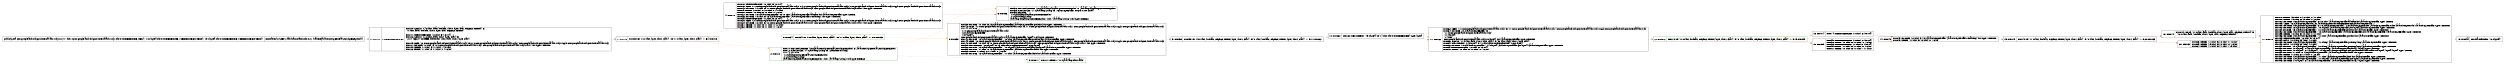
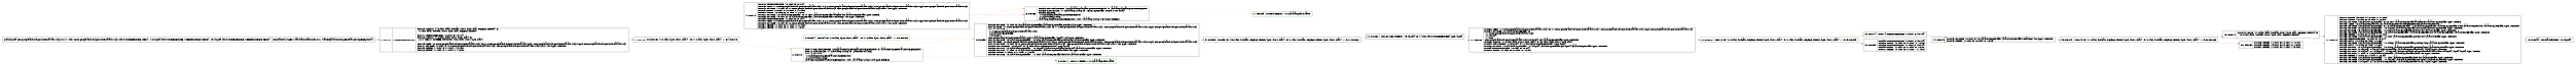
  digraph {
    rankdir=LR
    node [color=black shape=record]
    edge [color=brown style=dashed]
    n1 [label="{0\:\ 0x0000|MTH_ENTER_BLOCK\l|0x0000: CONST  (r4 I:?[int, float, boolean, short, byte, char, OBJECT, ARRAY]) = \l  (0 ?[int, float, boolean, short, byte, char, OBJECT, ARRAY])\l \l0x0001: ARRAY_LENGTH  (r0 I:int) = (r8 I:?[]) \l0x0002: CONST  (r1 I:?[int, float, short, byte, char]) = \l  (2147483647(0x7fffffff, float:NaN) ?[int, float, short, byte, char])\l \l0x0005: IGET  (r2 I:com.google.android.gms.internal.ads.zzdjt) = (r7 I:com.google.android.gms.internal.ads.zzdjv) com.google.android.gms.internal.ads.zzdjv.zzgyh com.google.android.gms.internal.ads.zzdjt \l0x0007: INVOKE  (r2 I:int) = (r2 I:com.google.android.gms.internal.ads.zzdjt) com.google.android.gms.internal.ads.zzdjt.zzauv():int type: VIRTUAL \l0x000b: ARITH  (r1 I:int) = (r1 I:int) \- (r2 I:int) \l0x000c: ARITH  (r1 I:int) = (r1 I:int) + (\-16 int) \l}"]
    n2 [label="{1\:\ 0x000e|0x000e: IF  (r0 I:?[int, byte, short, char]) \<= (r1 I:?[int, byte, short, char])  \-\> B:4:0x0018 \l}"]
    n3 [color=darkgreen label="{2\:\ 0x0010|0x0010: NEW_INSTANCE  (r0 I:java.security.GeneralSecurityException) =  java.security.GeneralSecurityException \l0x0012: CONST_STR  (r1 I:java.lang.String) =  \"plaintext too long\" \l0x0014: INVOKE  \l  (r0 I:java.security.GeneralSecurityException)\l  (r1 I:java.lang.String)\l java.security.GeneralSecurityException.\<init\>(java.lang.String):void type: DIRECT \l}"]
    n4 [label="{4\:\ 0x0018|0x0018: ARRAY_LENGTH  (r0 I:int) = (r8 I:?[]) \l0x0019: IGET  (r1 I:com.google.android.gms.internal.ads.zzdjt) = (r7 I:com.google.android.gms.internal.ads.zzdjv) com.google.android.gms.internal.ads.zzdjv.zzgyh com.google.android.gms.internal.ads.zzdjt \l0x001b: INVOKE  (r1 I:int) = (r1 I:com.google.android.gms.internal.ads.zzdjt) com.google.android.gms.internal.ads.zzdjt.zzauv():int type: VIRTUAL \l0x001f: ARITH  (r0 I:int) = (r0 I:int) + (r1 I:int) \l0x0020: ARITH  (r0 I:int) = (r0 I:int) + (16 int) \l0x0022: INVOKE  (r3 I:java.nio.ByteBuffer) = (r0 I:int) java.nio.ByteBuffer.allocate(int):java.nio.ByteBuffer type: STATIC \l0x0026: INVOKE  (r0 I:int) = (r3 I:java.nio.ByteBuffer) java.nio.ByteBuffer.remaining():int type: VIRTUAL \l0x002a: ARRAY_LENGTH  (r1 I:int) = (r8 I:?[]) \l0x002b: IGET  (r2 I:com.google.android.gms.internal.ads.zzdjt) = (r7 I:com.google.android.gms.internal.ads.zzdjv) com.google.android.gms.internal.ads.zzdjv.zzgyh com.google.android.gms.internal.ads.zzdjt \l0x002d: INVOKE  (r2 I:int) = (r2 I:com.google.android.gms.internal.ads.zzdjt) com.google.android.gms.internal.ads.zzdjt.zzauv():int type: VIRTUAL \l0x0031: ARITH  (r1 I:int) = (r1 I:int) + (r2 I:int) \l0x0032: ARITH  (r1 I:int) = (r1 I:int) + (16 int) \l}"]
    n5 [color=darkgreen label="{3\:\ 0x0017|0x0017: THROW  (r0 I:java.lang.Throwable) \l}"]
    n6 [label="{6\:\ 0x0036|0x0036: NEW_INSTANCE  (r0 I:java.lang.IllegalArgumentException) =  java.lang.IllegalArgumentException \l0x0038: CONST_STR  (r1 I:java.lang.String) =  \"Given ByteBuffer output is too small\" \l0x003a: INVOKE  \l  (r0 I:java.lang.IllegalArgumentException)\l  (r1 I:java.lang.String)\l java.lang.IllegalArgumentException.\<init\>(java.lang.String):void type: DIRECT \l}"]
    n7 [color=darkgreen label="{5\:\ 0x0034|0x0034: IF  (r0 I:?[int, byte, short, char]) \>= (r1 I:?[int, byte, short, char])  \-\> B:8:0x003e \l}"]
    n8 [label="{8\:\ 0x003e|0x003e: INVOKE  (r0 I:int) = (r3 I:java.nio.ByteBuffer) java.nio.ByteBuffer.position():int type: VIRTUAL \l0x0042: IGET  (r1 I:com.google.android.gms.internal.ads.zzdjt) = (r7 I:com.google.android.gms.internal.ads.zzdjv) com.google.android.gms.internal.ads.zzdjv.zzgyh com.google.android.gms.internal.ads.zzdjt \l0x0044: INVOKE  \l  (r1 I:com.google.android.gms.internal.ads.zzdjt)\l  (r3 I:java.nio.ByteBuffer)\l  (r8 I:byte[])\l com.google.android.gms.internal.ads.zzdjt.zza(java.nio.ByteBuffer, byte[]):void type: VIRTUAL \l0x0047: INVOKE  (r3 I:java.nio.ByteBuffer), (r0 I:int) java.nio.ByteBuffer.position(int):java.nio.Buffer type: VIRTUAL \l0x004a: IGET  (r0 I:com.google.android.gms.internal.ads.zzdjt) = (r7 I:com.google.android.gms.internal.ads.zzdjv) com.google.android.gms.internal.ads.zzdjv.zzgyh com.google.android.gms.internal.ads.zzdjt \l0x004c: INVOKE  (r0 I:int) = (r0 I:com.google.android.gms.internal.ads.zzdjt) com.google.android.gms.internal.ads.zzdjt.zzauv():int type: VIRTUAL \l0x0050: NEW_ARRAY  (r0 I:byte[]) = (r0 I:int A[IMMUTABLE_TYPE]) type: byte[] \l0x0052: INVOKE  (r3 I:java.nio.ByteBuffer), (r0 I:byte[]) java.nio.ByteBuffer.get(byte[]):java.nio.ByteBuffer type: VIRTUAL \l0x0055: INVOKE  (r1 I:int) = (r3 I:java.nio.ByteBuffer) java.nio.ByteBuffer.limit():int type: VIRTUAL \l0x0059: ARITH  (r1 I:int) = (r1 I:int) + (\-16 int) \l0x005b: INVOKE  (r3 I:java.nio.ByteBuffer), (r1 I:int) java.nio.ByteBuffer.limit(int):java.nio.Buffer type: VIRTUAL \l}"]
+   n9 [color=darkgreen label="{7\:\ 0x003d|0x003d: THROW  (r0 I:java.lang.Throwable) \l}"]
    n10 [label="{9\:\ 0x005e|0x005e: IF  (r9 I:?[int, boolean, OBJECT, ARRAY, byte, short, char]) != (0 ?[int, boolean, OBJECT, ARRAY, byte, short, char])  \-\> B:11:0x0062 \l}"]
    n11 [label="{10\:\ 0x0060|0x0060: NEW_ARRAY  (r9 I:byte[]) = (r4 I:int A[IMMUTABLE_TYPE]) type: byte[] \l}"]
    n12 [label="{11\:\ 0x0062|0x0062: IGET  (r1 I:com.google.android.gms.internal.ads.zzdjt) = (r7 I:com.google.android.gms.internal.ads.zzdjv) com.google.android.gms.internal.ads.zzdjv.zzgyi com.google.android.gms.internal.ads.zzdjt \l0x0064: INVOKE  (r0 I:java.nio.ByteBuffer) = \l  (r1 I:com.google.android.gms.internal.ads.zzdjt)\l  (r0 I:byte[])\l  (r4 I:int)\l com.google.android.gms.internal.ads.zzdjt.zzc(byte[], int):java.nio.ByteBuffer type: VIRTUAL \l0x0068: CONST  (r1 I:?[int, float, short, byte, char]) = (32 ?[int, float, short, byte, char]) \l0x006a: NEW_ARRAY  (r4 I:byte[]) = (r1 I:int A[IMMUTABLE_TYPE]) type: byte[] \l0x006c: INVOKE  (r0 I:java.nio.ByteBuffer), (r4 I:byte[]) java.nio.ByteBuffer.get(byte[]):java.nio.ByteBuffer type: VIRTUAL \l0x006f: ARRAY_LENGTH  (r0 I:int) = (r9 I:?[]) \l0x0070: ARITH  (r0 I:int) = (r0 I:int) % (16 int) \l}"]
    n13 [color=darkgreen label="{12\:\ 0x0072|0x0072: IF  (r0 I:?[int, boolean, OBJECT, ARRAY, byte, short, char]) != (0 ?[int, boolean, OBJECT, ARRAY, byte, short, char])  \-\> B:19:0x00bb \l}"]
    n14 [label="{13\:\ 0x0074|0x0074: ARRAY_LENGTH  (r0 I:int) = (r9 I:?[]) \l}"]
    n15 [label="{19\:\ 0x00bb|0x00bb: ARRAY_LENGTH  (r0 I:int) = (r9 I:?[]) \l0x00bc: ARITH  (r0 I:int) = (r0 I:int) + (16 int) \l0x00be: ARRAY_LENGTH  (r1 I:int) = (r9 I:?[]) \l0x00bf: ARITH  (r1 I:int) = (r1 I:int) % (16 int) \l0x00c1: ARITH  (r0 I:int) = (r0 I:int) \- (r1 I:int) \l}"]
    n16 [label="{14\:\ 0x0075|0x0075: INVOKE  (r2 I:int) = (r3 I:java.nio.ByteBuffer) java.nio.ByteBuffer.remaining():int type: VIRTUAL \l0x0079: ARITH  (r1 I:int) = (r2 I:int) % (16 int) \l}"]
    n17 [label="{15\:\ 0x007b|0x007b: IF  (r1 I:?[int, boolean, OBJECT, ARRAY, byte, short, char]) != (0 ?[int, boolean, OBJECT, ARRAY, byte, short, char])  \-\> B:20:0x00c3 \l}"]
    n18 [label="{16\:\ 0x007d|0x007d: MOVE  (r1 I:?[int, float, boolean, short, byte, char, OBJECT, ARRAY]) = \l  (r2 I:?[int, float, boolean, short, byte, char, OBJECT, ARRAY])\l \l}"]
    n19 [label="{20\:\ 0x00c3|0x00c3: ARITH  (r1 I:int) = (r2 I:int) + (16 int) \l0x00c5: ARITH  (r5 I:int) = (r2 I:int) % (16 int) \l0x00c7: ARITH  (r1 I:int) = (r1 I:int) \- (r5 I:int) \l}"]
    n20 [label="{17\:\ 0x007e|0x007e: ARITH  (r5 I:int) = (r0 I:int) + (r1 I:int) \l0x0080: ARITH  (r5 I:int) = (r5 I:int) + (16 int) \l0x0082: INVOKE  (r5 I:java.nio.ByteBuffer) = (r5 I:int) java.nio.ByteBuffer.allocate(int):java.nio.ByteBuffer type: STATIC \l0x0086: SGET  (r6 I:java.nio.ByteOrder) =  java.nio.ByteOrder.LITTLE_ENDIAN java.nio.ByteOrder \l0x0088: INVOKE  (r5 I:java.nio.ByteBuffer) = (r5 I:java.nio.ByteBuffer), (r6 I:java.nio.ByteOrder) java.nio.ByteBuffer.order(java.nio.ByteOrder):java.nio.ByteBuffer type: VIRTUAL \l0x008c: INVOKE  (r5 I:java.nio.ByteBuffer), (r9 I:byte[]) java.nio.ByteBuffer.put(byte[]):java.nio.ByteBuffer type: VIRTUAL \l0x008f: INVOKE  (r5 I:java.nio.ByteBuffer), (r0 I:int) java.nio.ByteBuffer.position(int):java.nio.Buffer type: VIRTUAL \l0x0092: INVOKE  (r5 I:java.nio.ByteBuffer), (r3 I:java.nio.ByteBuffer) java.nio.ByteBuffer.put(java.nio.ByteBuffer):java.nio.ByteBuffer type: VIRTUAL \l0x0095: ARITH  (r0 I:int) = (r0 I:int) + (r1 I:int) \l0x0096: INVOKE  (r5 I:java.nio.ByteBuffer), (r0 I:int) java.nio.ByteBuffer.position(int):java.nio.Buffer type: VIRTUAL \l0x0099: ARRAY_LENGTH  (r0 I:int) = (r9 I:?[]) \l0x009a: CAST  (r0 I:long) = (long) (r0 I:int) \l0x009b: INVOKE  (r5 I:java.nio.ByteBuffer), (r0 I:long) java.nio.ByteBuffer.putLong(long):java.nio.ByteBuffer type: VIRTUAL \l0x009e: CAST  (r0 I:long) = (long) (r2 I:int) \l0x009f: INVOKE  (r5 I:java.nio.ByteBuffer), (r0 I:long) java.nio.ByteBuffer.putLong(long):java.nio.ByteBuffer type: VIRTUAL \l0x00a2: INVOKE  (r0 I:byte[]) = (r5 I:java.nio.ByteBuffer) java.nio.ByteBuffer.array():byte[] type: VIRTUAL \l0x00a6: INVOKE  (r0 I:byte[]) = (r4 I:byte[]), (r0 I:byte[]) com.google.android.gms.internal.ads.zzdlm.zzf(byte[], byte[]):byte[] type: STATIC \l0x00aa: INVOKE  (r1 I:int) = (r3 I:java.nio.ByteBuffer) java.nio.ByteBuffer.limit():int type: VIRTUAL \l0x00ae: ARITH  (r1 I:int) = (r1 I:int) + (16 int) \l0x00b0: INVOKE  (r3 I:java.nio.ByteBuffer), (r1 I:int) java.nio.ByteBuffer.limit(int):java.nio.Buffer type: VIRTUAL \l0x00b3: INVOKE  (r3 I:java.nio.ByteBuffer), (r0 I:byte[]) java.nio.ByteBuffer.put(byte[]):java.nio.ByteBuffer type: VIRTUAL \l0x00b6: INVOKE  (r0 I:byte[]) = (r3 I:java.nio.ByteBuffer) java.nio.ByteBuffer.array():byte[] type: VIRTUAL \l}"]
    n21 [label="{18\:\ 0x00ba|0x00ba: RETURN  (r0 I:byte[]) \l}"]
    n22 [label="{public byte[] com.google.android.gms.internal.ads.zzdjv.zzc((r7 'this' I:com.google.android.gms.internal.ads.zzdjv A[IMMUTABLE_TYPE, THIS]), (r8 I:byte[] A[IMMUTABLE_TYPE, METHOD_ARGUMENT]), (r9 I:byte[] A[IMMUTABLE_TYPE, METHOD_ARGUMENT]))  | Annotation[SYSTEM, dalvik.annotation.Throws, \{value=[java.security.GeneralSecurityException]\}]\l}"]
    n1 -> n2
    n2 -> n3 [color=darkorange]
    n2 -> n4 [style=dotted]
    n3 -> n5 [style=dotted]
    n4 -> n6
+   n6 -> n9 [color=darkorange style=dotted]
    n7 -> n6 [color=darkorange]
    n7 -> n8 [color=darkorange]
    n8 -> n10
    n10 -> n11 [color=darkorange style=dotted]
    n10 -> n12 [style=dotted]
    n11 -> n12 [color=darkorange style=dotted]
    n12 -> n13
    n13 -> n14 [color=darkorange]
    n13 -> n15
    n14 -> n16
    n15 -> n16 [color=darkorange]
    n16 -> n17 [style=dotted]
    n17 -> n18
    n17 -> n19
    n18 -> n20
    n19 -> n20 [color=darkorange]
    n20 -> n21 [color=darkorange]
    n22 -> n1
  }
